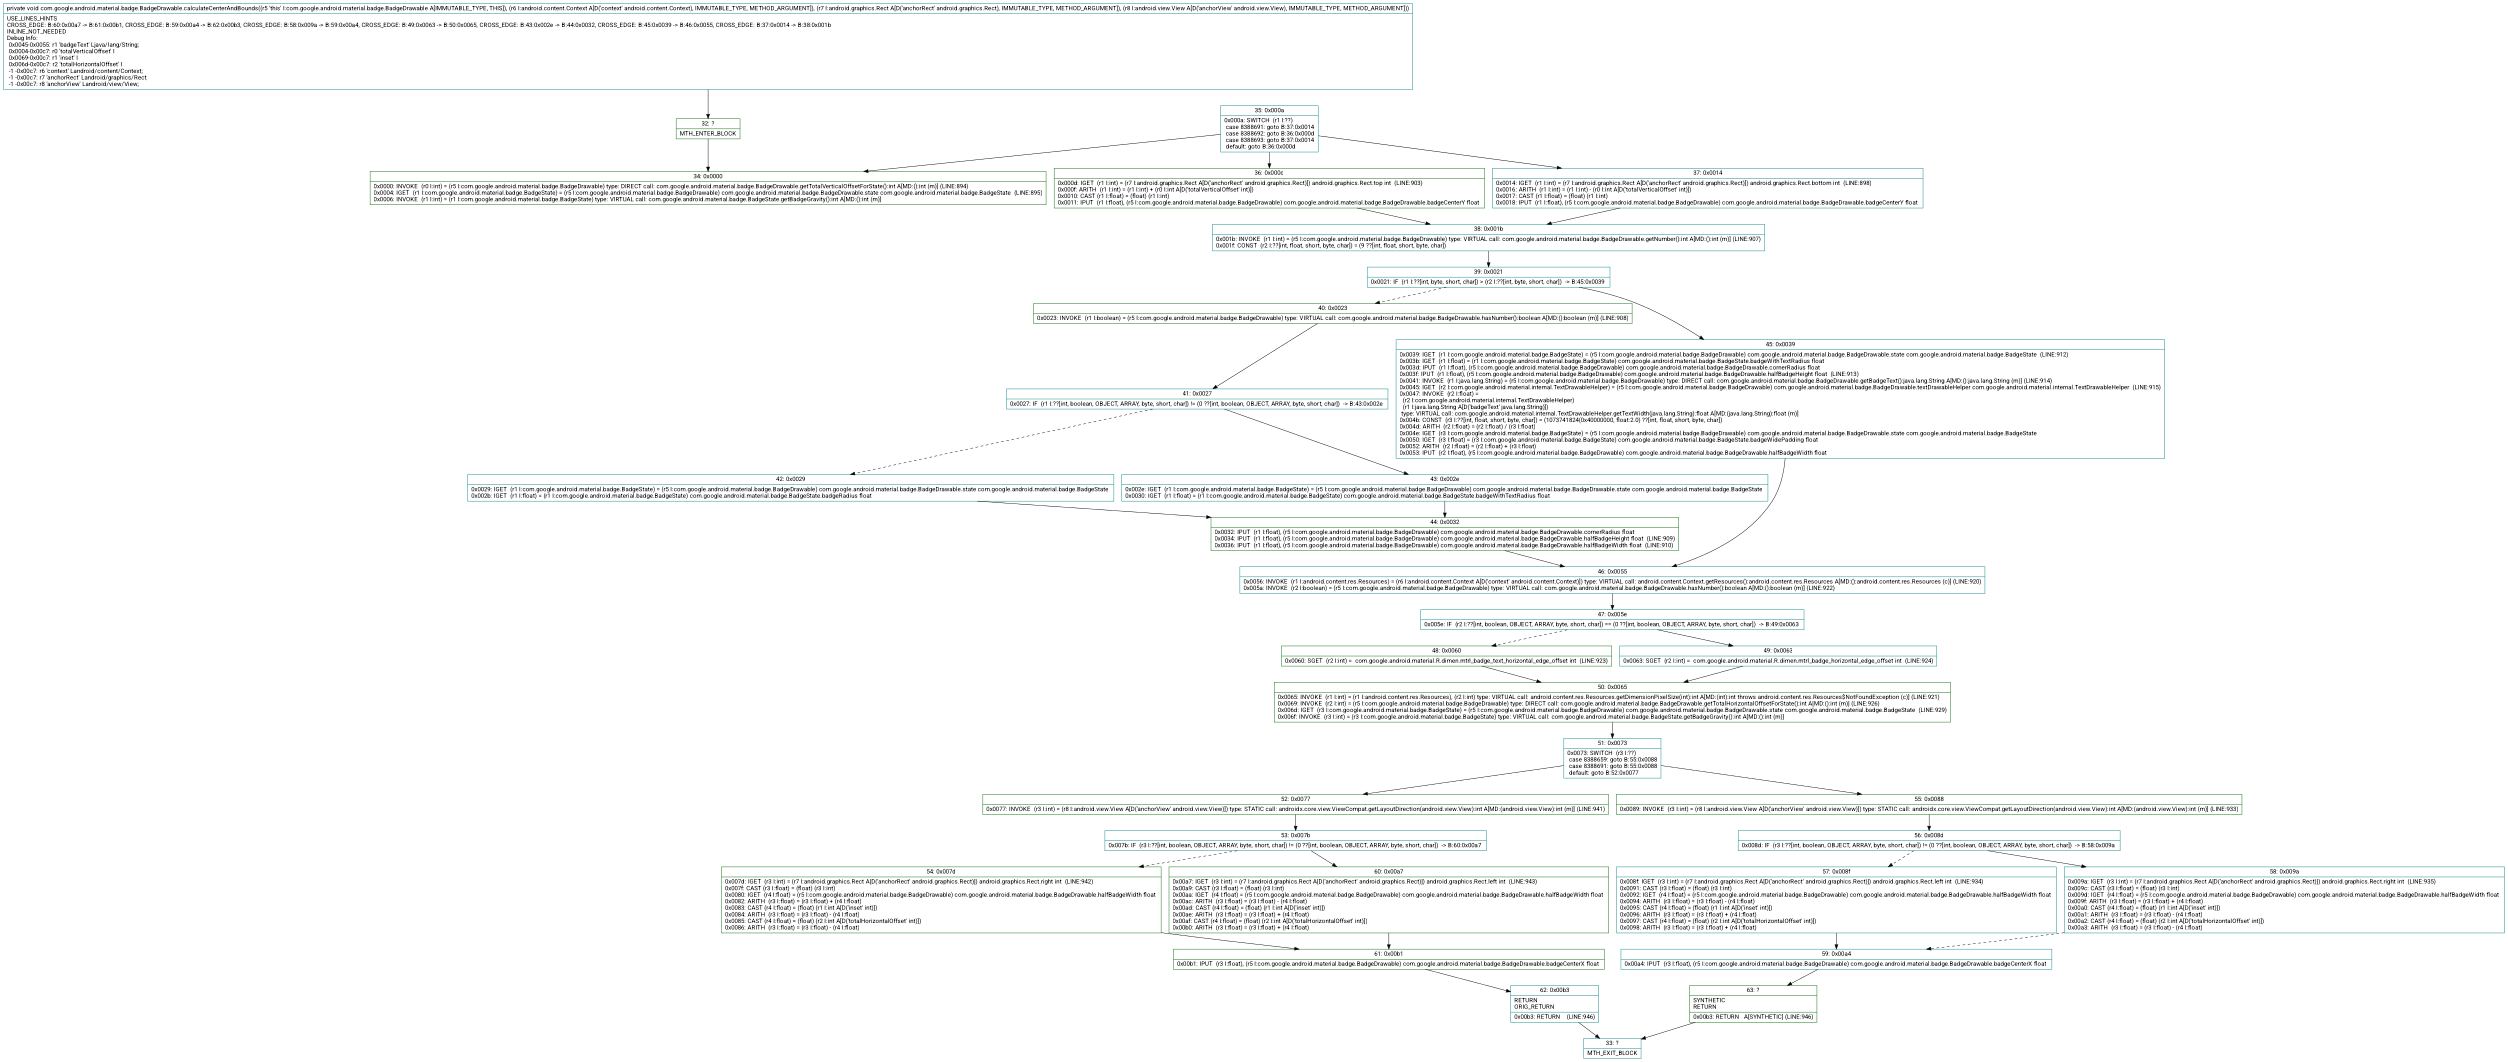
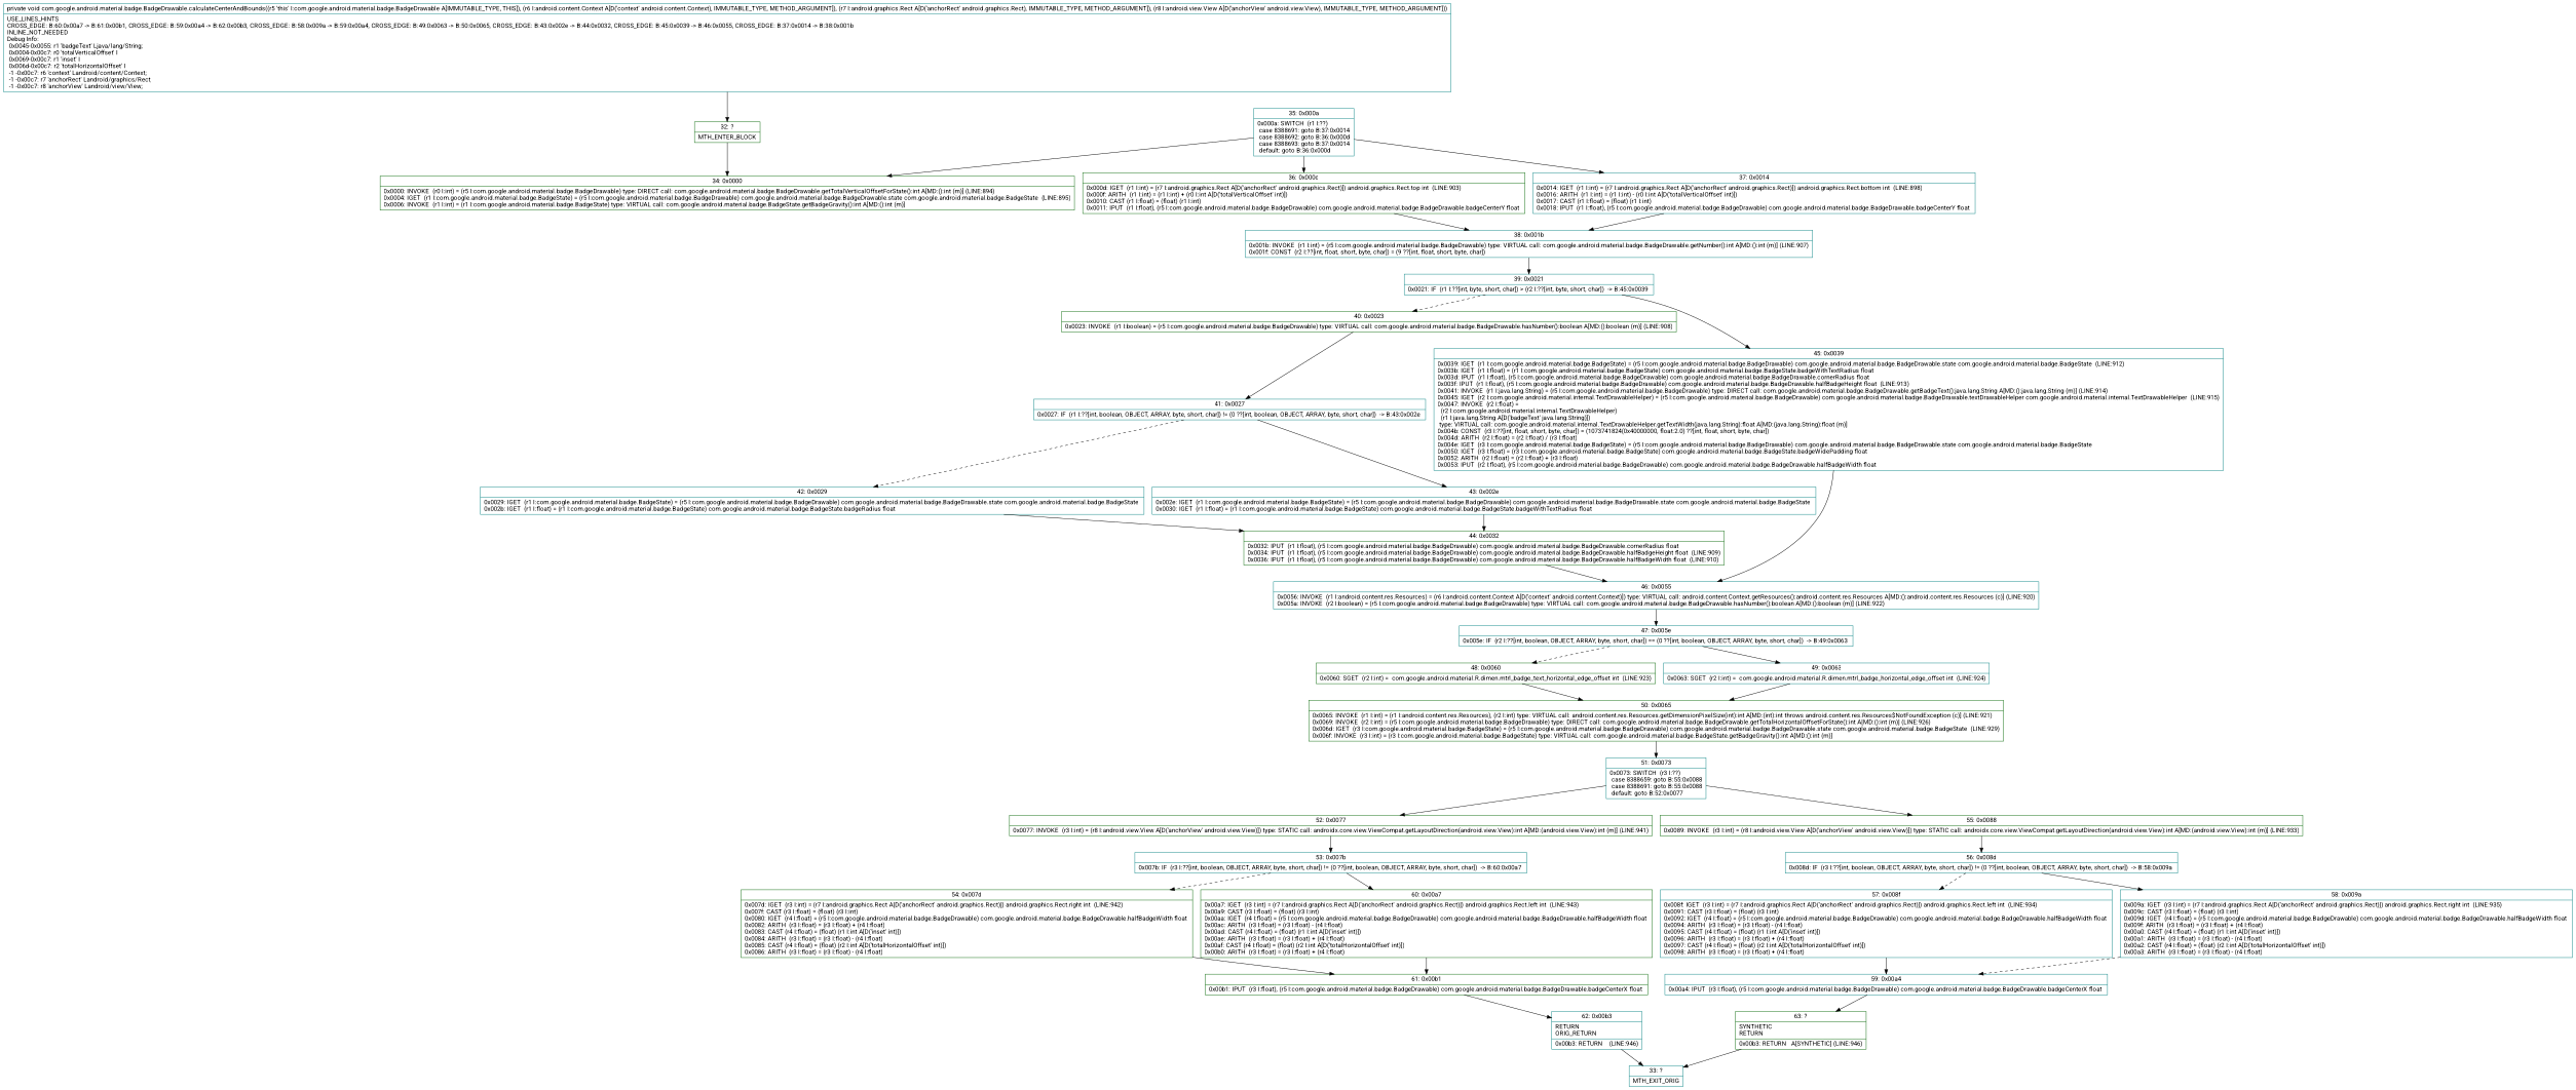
  digraph {
    fontname=Roboto
    node [color=teal fontname=Roboto shape=record]
    edge [fontname=Roboto]
    n1 [color=darkgreen label="{32\:\ ?|MTH_ENTER_BLOCK\l}"]
    n2 [color=darkgreen label="{34\:\ 0x0000|0x0000: INVOKE  (r0 I:int) = (r5 I:com.google.android.material.badge.BadgeDrawable) type: DIRECT call: com.google.android.material.badge.BadgeDrawable.getTotalVerticalOffsetForState():int A[MD:():int (m)] (LINE:894)\l0x0004: IGET  (r1 I:com.google.android.material.badge.BadgeState) = (r5 I:com.google.android.material.badge.BadgeDrawable) com.google.android.material.badge.BadgeDrawable.state com.google.android.material.badge.BadgeState  (LINE:895)\l0x0006: INVOKE  (r1 I:int) = (r1 I:com.google.android.material.badge.BadgeState) type: VIRTUAL call: com.google.android.material.badge.BadgeState.getBadgeGravity():int A[MD:():int (m)]\l}"]
    n3 [label="{35\:\ 0x000a|0x000a: SWITCH  (r1 I:??)\l case 8388691: goto B:37:0x0014\l case 8388692: goto B:36:0x000d\l case 8388693: goto B:37:0x0014\l default: goto B:36:0x000d \l}"]
    n4 [color=darkgreen label="{36\:\ 0x000d|0x000d: IGET  (r1 I:int) = (r7 I:android.graphics.Rect A[D('anchorRect' android.graphics.Rect)]) android.graphics.Rect.top int  (LINE:903)\l0x000f: ARITH  (r1 I:int) = (r1 I:int) + (r0 I:int A[D('totalVerticalOffset' int)]) \l0x0010: CAST (r1 I:float) = (float) (r1 I:int) \l0x0011: IPUT  (r1 I:float), (r5 I:com.google.android.material.badge.BadgeDrawable) com.google.android.material.badge.BadgeDrawable.badgeCenterY float \l}"]
    n5 [label="{37\:\ 0x0014|0x0014: IGET  (r1 I:int) = (r7 I:android.graphics.Rect A[D('anchorRect' android.graphics.Rect)]) android.graphics.Rect.bottom int  (LINE:898)\l0x0016: ARITH  (r1 I:int) = (r1 I:int) \- (r0 I:int A[D('totalVerticalOffset' int)]) \l0x0017: CAST (r1 I:float) = (float) (r1 I:int) \l0x0018: IPUT  (r1 I:float), (r5 I:com.google.android.material.badge.BadgeDrawable) com.google.android.material.badge.BadgeDrawable.badgeCenterY float \l}"]
    n6 [label="{38\:\ 0x001b|0x001b: INVOKE  (r1 I:int) = (r5 I:com.google.android.material.badge.BadgeDrawable) type: VIRTUAL call: com.google.android.material.badge.BadgeDrawable.getNumber():int A[MD:():int (m)] (LINE:907)\l0x001f: CONST  (r2 I:??[int, float, short, byte, char]) = (9 ??[int, float, short, byte, char]) \l}"]
    n7 [label="{39\:\ 0x0021|0x0021: IF  (r1 I:??[int, byte, short, char]) \> (r2 I:??[int, byte, short, char])  \-\> B:45:0x0039 \l}"]
    n8 [color=darkgreen label="{40\:\ 0x0023|0x0023: INVOKE  (r1 I:boolean) = (r5 I:com.google.android.material.badge.BadgeDrawable) type: VIRTUAL call: com.google.android.material.badge.BadgeDrawable.hasNumber():boolean A[MD:():boolean (m)] (LINE:908)\l}"]
    n9 [label="{45\:\ 0x0039|0x0039: IGET  (r1 I:com.google.android.material.badge.BadgeState) = (r5 I:com.google.android.material.badge.BadgeDrawable) com.google.android.material.badge.BadgeDrawable.state com.google.android.material.badge.BadgeState  (LINE:912)\l0x003b: IGET  (r1 I:float) = (r1 I:com.google.android.material.badge.BadgeState) com.google.android.material.badge.BadgeState.badgeWithTextRadius float \l0x003d: IPUT  (r1 I:float), (r5 I:com.google.android.material.badge.BadgeDrawable) com.google.android.material.badge.BadgeDrawable.cornerRadius float \l0x003f: IPUT  (r1 I:float), (r5 I:com.google.android.material.badge.BadgeDrawable) com.google.android.material.badge.BadgeDrawable.halfBadgeHeight float  (LINE:913)\l0x0041: INVOKE  (r1 I:java.lang.String) = (r5 I:com.google.android.material.badge.BadgeDrawable) type: DIRECT call: com.google.android.material.badge.BadgeDrawable.getBadgeText():java.lang.String A[MD:():java.lang.String (m)] (LINE:914)\l0x0045: IGET  (r2 I:com.google.android.material.internal.TextDrawableHelper) = (r5 I:com.google.android.material.badge.BadgeDrawable) com.google.android.material.badge.BadgeDrawable.textDrawableHelper com.google.android.material.internal.TextDrawableHelper  (LINE:915)\l0x0047: INVOKE  (r2 I:float) = \l  (r2 I:com.google.android.material.internal.TextDrawableHelper)\l  (r1 I:java.lang.String A[D('badgeText' java.lang.String)])\l type: VIRTUAL call: com.google.android.material.internal.TextDrawableHelper.getTextWidth(java.lang.String):float A[MD:(java.lang.String):float (m)]\l0x004b: CONST  (r3 I:??[int, float, short, byte, char]) = (1073741824(0x40000000, float:2.0) ??[int, float, short, byte, char]) \l0x004d: ARITH  (r2 I:float) = (r2 I:float) \/ (r3 I:float) \l0x004e: IGET  (r3 I:com.google.android.material.badge.BadgeState) = (r5 I:com.google.android.material.badge.BadgeDrawable) com.google.android.material.badge.BadgeDrawable.state com.google.android.material.badge.BadgeState \l0x0050: IGET  (r3 I:float) = (r3 I:com.google.android.material.badge.BadgeState) com.google.android.material.badge.BadgeState.badgeWidePadding float \l0x0052: ARITH  (r2 I:float) = (r2 I:float) + (r3 I:float) \l0x0053: IPUT  (r2 I:float), (r5 I:com.google.android.material.badge.BadgeDrawable) com.google.android.material.badge.BadgeDrawable.halfBadgeWidth float \l}"]
    n10 [label="{41\:\ 0x0027|0x0027: IF  (r1 I:??[int, boolean, OBJECT, ARRAY, byte, short, char]) != (0 ??[int, boolean, OBJECT, ARRAY, byte, short, char])  \-\> B:43:0x002e \l}"]
    n11 [label="{46\:\ 0x0055|0x0056: INVOKE  (r1 I:android.content.res.Resources) = (r6 I:android.content.Context A[D('context' android.content.Context)]) type: VIRTUAL call: android.content.Context.getResources():android.content.res.Resources A[MD:():android.content.res.Resources (c)] (LINE:920)\l0x005a: INVOKE  (r2 I:boolean) = (r5 I:com.google.android.material.badge.BadgeDrawable) type: VIRTUAL call: com.google.android.material.badge.BadgeDrawable.hasNumber():boolean A[MD:():boolean (m)] (LINE:922)\l}"]
    n12 [label="{42\:\ 0x0029|0x0029: IGET  (r1 I:com.google.android.material.badge.BadgeState) = (r5 I:com.google.android.material.badge.BadgeDrawable) com.google.android.material.badge.BadgeDrawable.state com.google.android.material.badge.BadgeState \l0x002b: IGET  (r1 I:float) = (r1 I:com.google.android.material.badge.BadgeState) com.google.android.material.badge.BadgeState.badgeRadius float \l}"]
    n13 [label="{43\:\ 0x002e|0x002e: IGET  (r1 I:com.google.android.material.badge.BadgeState) = (r5 I:com.google.android.material.badge.BadgeDrawable) com.google.android.material.badge.BadgeDrawable.state com.google.android.material.badge.BadgeState \l0x0030: IGET  (r1 I:float) = (r1 I:com.google.android.material.badge.BadgeState) com.google.android.material.badge.BadgeState.badgeWithTextRadius float \l}"]
    n14 [color=darkgreen label="{44\:\ 0x0032|0x0032: IPUT  (r1 I:float), (r5 I:com.google.android.material.badge.BadgeDrawable) com.google.android.material.badge.BadgeDrawable.cornerRadius float \l0x0034: IPUT  (r1 I:float), (r5 I:com.google.android.material.badge.BadgeDrawable) com.google.android.material.badge.BadgeDrawable.halfBadgeHeight float  (LINE:909)\l0x0036: IPUT  (r1 I:float), (r5 I:com.google.android.material.badge.BadgeDrawable) com.google.android.material.badge.BadgeDrawable.halfBadgeWidth float  (LINE:910)\l}"]
    n15 [label="{47\:\ 0x005e|0x005e: IF  (r2 I:??[int, boolean, OBJECT, ARRAY, byte, short, char]) == (0 ??[int, boolean, OBJECT, ARRAY, byte, short, char])  \-\> B:49:0x0063 \l}"]
    n16 [color=darkgreen label="{48\:\ 0x0060|0x0060: SGET  (r2 I:int) =  com.google.android.material.R.dimen.mtrl_badge_text_horizontal_edge_offset int  (LINE:923)\l}"]
    n17 [label="{49\:\ 0x0063|0x0063: SGET  (r2 I:int) =  com.google.android.material.R.dimen.mtrl_badge_horizontal_edge_offset int  (LINE:924)\l}"]
    n18 [color=darkgreen label="{50\:\ 0x0065|0x0065: INVOKE  (r1 I:int) = (r1 I:android.content.res.Resources), (r2 I:int) type: VIRTUAL call: android.content.res.Resources.getDimensionPixelSize(int):int A[MD:(int):int throws android.content.res.Resources$NotFoundException (c)] (LINE:921)\l0x0069: INVOKE  (r2 I:int) = (r5 I:com.google.android.material.badge.BadgeDrawable) type: DIRECT call: com.google.android.material.badge.BadgeDrawable.getTotalHorizontalOffsetForState():int A[MD:():int (m)] (LINE:926)\l0x006d: IGET  (r3 I:com.google.android.material.badge.BadgeState) = (r5 I:com.google.android.material.badge.BadgeDrawable) com.google.android.material.badge.BadgeDrawable.state com.google.android.material.badge.BadgeState  (LINE:929)\l0x006f: INVOKE  (r3 I:int) = (r3 I:com.google.android.material.badge.BadgeState) type: VIRTUAL call: com.google.android.material.badge.BadgeState.getBadgeGravity():int A[MD:():int (m)]\l}"]
    n19 [label="{51\:\ 0x0073|0x0073: SWITCH  (r3 I:??)\l case 8388659: goto B:55:0x0088\l case 8388691: goto B:55:0x0088\l default: goto B:52:0x0077 \l}"]
    n20 [color=darkgreen label="{52\:\ 0x0077|0x0077: INVOKE  (r3 I:int) = (r8 I:android.view.View A[D('anchorView' android.view.View)]) type: STATIC call: androidx.core.view.ViewCompat.getLayoutDirection(android.view.View):int A[MD:(android.view.View):int (m)] (LINE:941)\l}"]
    n21 [color=darkgreen label="{55\:\ 0x0088|0x0089: INVOKE  (r3 I:int) = (r8 I:android.view.View A[D('anchorView' android.view.View)]) type: STATIC call: androidx.core.view.ViewCompat.getLayoutDirection(android.view.View):int A[MD:(android.view.View):int (m)] (LINE:933)\l}"]
    n22 [label="{53\:\ 0x007b|0x007b: IF  (r3 I:??[int, boolean, OBJECT, ARRAY, byte, short, char]) != (0 ??[int, boolean, OBJECT, ARRAY, byte, short, char])  \-\> B:60:0x00a7 \l}"]
    n23 [label="{56\:\ 0x008d|0x008d: IF  (r3 I:??[int, boolean, OBJECT, ARRAY, byte, short, char]) != (0 ??[int, boolean, OBJECT, ARRAY, byte, short, char])  \-\> B:58:0x009a \l}"]
    n24 [color=darkgreen label="{54\:\ 0x007d|0x007d: IGET  (r3 I:int) = (r7 I:android.graphics.Rect A[D('anchorRect' android.graphics.Rect)]) android.graphics.Rect.right int  (LINE:942)\l0x007f: CAST (r3 I:float) = (float) (r3 I:int) \l0x0080: IGET  (r4 I:float) = (r5 I:com.google.android.material.badge.BadgeDrawable) com.google.android.material.badge.BadgeDrawable.halfBadgeWidth float \l0x0082: ARITH  (r3 I:float) = (r3 I:float) + (r4 I:float) \l0x0083: CAST (r4 I:float) = (float) (r1 I:int A[D('inset' int)]) \l0x0084: ARITH  (r3 I:float) = (r3 I:float) \- (r4 I:float) \l0x0085: CAST (r4 I:float) = (float) (r2 I:int A[D('totalHorizontalOffset' int)]) \l0x0086: ARITH  (r3 I:float) = (r3 I:float) \- (r4 I:float) \l}"]
    n25 [color=darkgreen label="{60\:\ 0x00a7|0x00a7: IGET  (r3 I:int) = (r7 I:android.graphics.Rect A[D('anchorRect' android.graphics.Rect)]) android.graphics.Rect.left int  (LINE:943)\l0x00a9: CAST (r3 I:float) = (float) (r3 I:int) \l0x00aa: IGET  (r4 I:float) = (r5 I:com.google.android.material.badge.BadgeDrawable) com.google.android.material.badge.BadgeDrawable.halfBadgeWidth float \l0x00ac: ARITH  (r3 I:float) = (r3 I:float) \- (r4 I:float) \l0x00ad: CAST (r4 I:float) = (float) (r1 I:int A[D('inset' int)]) \l0x00ae: ARITH  (r3 I:float) = (r3 I:float) + (r4 I:float) \l0x00af: CAST (r4 I:float) = (float) (r2 I:int A[D('totalHorizontalOffset' int)]) \l0x00b0: ARITH  (r3 I:float) = (r3 I:float) + (r4 I:float) \l}"]
    n26 [color=darkgreen label="{61\:\ 0x00b1|0x00b1: IPUT  (r3 I:float), (r5 I:com.google.android.material.badge.BadgeDrawable) com.google.android.material.badge.BadgeDrawable.badgeCenterX float \l}"]
    n27 [label="{62\:\ 0x00b3|RETURN\lORIG_RETURN\l|0x00b3: RETURN    (LINE:946)\l}"]
-   n28 [label="{33\:\ ?|MTH_EXIT_BLOCK\l}"]
+   n28 [label="{33\:\ ?|MTH_EXIT_ORIG\l}"]
    n29 [label="{57\:\ 0x008f|0x008f: IGET  (r3 I:int) = (r7 I:android.graphics.Rect A[D('anchorRect' android.graphics.Rect)]) android.graphics.Rect.left int  (LINE:934)\l0x0091: CAST (r3 I:float) = (float) (r3 I:int) \l0x0092: IGET  (r4 I:float) = (r5 I:com.google.android.material.badge.BadgeDrawable) com.google.android.material.badge.BadgeDrawable.halfBadgeWidth float \l0x0094: ARITH  (r3 I:float) = (r3 I:float) \- (r4 I:float) \l0x0095: CAST (r4 I:float) = (float) (r1 I:int A[D('inset' int)]) \l0x0096: ARITH  (r3 I:float) = (r3 I:float) + (r4 I:float) \l0x0097: CAST (r4 I:float) = (float) (r2 I:int A[D('totalHorizontalOffset' int)]) \l0x0098: ARITH  (r3 I:float) = (r3 I:float) + (r4 I:float) \l}"]
    n30 [label="{58\:\ 0x009a|0x009a: IGET  (r3 I:int) = (r7 I:android.graphics.Rect A[D('anchorRect' android.graphics.Rect)]) android.graphics.Rect.right int  (LINE:935)\l0x009c: CAST (r3 I:float) = (float) (r3 I:int) \l0x009d: IGET  (r4 I:float) = (r5 I:com.google.android.material.badge.BadgeDrawable) com.google.android.material.badge.BadgeDrawable.halfBadgeWidth float \l0x009f: ARITH  (r3 I:float) = (r3 I:float) + (r4 I:float) \l0x00a0: CAST (r4 I:float) = (float) (r1 I:int A[D('inset' int)]) \l0x00a1: ARITH  (r3 I:float) = (r3 I:float) \- (r4 I:float) \l0x00a2: CAST (r4 I:float) = (float) (r2 I:int A[D('totalHorizontalOffset' int)]) \l0x00a3: ARITH  (r3 I:float) = (r3 I:float) \- (r4 I:float) \l}"]
    n31 [label="{59\:\ 0x00a4|0x00a4: IPUT  (r3 I:float), (r5 I:com.google.android.material.badge.BadgeDrawable) com.google.android.material.badge.BadgeDrawable.badgeCenterX float \l}"]
    n32 [color=darkgreen label="{63\:\ ?|SYNTHETIC\lRETURN\l|0x00b3: RETURN   A[SYNTHETIC] (LINE:946)\l}"]
    n33 [label="{private void com.google.android.material.badge.BadgeDrawable.calculateCenterAndBounds((r5 'this' I:com.google.android.material.badge.BadgeDrawable A[IMMUTABLE_TYPE, THIS]), (r6 I:android.content.Context A[D('context' android.content.Context), IMMUTABLE_TYPE, METHOD_ARGUMENT]), (r7 I:android.graphics.Rect A[D('anchorRect' android.graphics.Rect), IMMUTABLE_TYPE, METHOD_ARGUMENT]), (r8 I:android.view.View A[D('anchorView' android.view.View), IMMUTABLE_TYPE, METHOD_ARGUMENT]))  | USE_LINES_HINTS\lCROSS_EDGE: B:60:0x00a7 \-\> B:61:0x00b1, CROSS_EDGE: B:59:0x00a4 \-\> B:62:0x00b3, CROSS_EDGE: B:58:0x009a \-\> B:59:0x00a4, CROSS_EDGE: B:49:0x0063 \-\> B:50:0x0065, CROSS_EDGE: B:43:0x002e \-\> B:44:0x0032, CROSS_EDGE: B:45:0x0039 \-\> B:46:0x0055, CROSS_EDGE: B:37:0x0014 \-\> B:38:0x001b\lINLINE_NOT_NEEDED\lDebug Info:\l  0x0045\-0x0055: r1 'badgeText' Ljava\/lang\/String;\l  0x0004\-0x00c7: r0 'totalVerticalOffset' I\l  0x0069\-0x00c7: r1 'inset' I\l  0x006d\-0x00c7: r2 'totalHorizontalOffset' I\l  \-1 \-0x00c7: r6 'context' Landroid\/content\/Context;\l  \-1 \-0x00c7: r7 'anchorRect' Landroid\/graphics\/Rect;\l  \-1 \-0x00c7: r8 'anchorView' Landroid\/view\/View;\l}"]
    n1 -> n2
    n3 -> n2
    n3 -> n4
    n3 -> n5
    n4 -> n6
    n5 -> n6
    n6 -> n7
    n7 -> n8 [style=dashed]
    n7 -> n9
    n8 -> n10
    n9 -> n11
    n10 -> n12 [style=dashed]
    n10 -> n13
    n11 -> n15
    n12 -> n14
    n13 -> n14
    n14 -> n11
    n15 -> n16 [style=dashed]
    n15 -> n17
    n16 -> n18
    n17 -> n18
    n18 -> n19
    n19 -> n20
    n19 -> n21
    n20 -> n22
    n21 -> n23
    n22 -> n24 [style=dashed]
    n22 -> n25
    n23 -> n29 [style=dashed]
    n23 -> n30
    n24 -> n26
    n25 -> n26
    n26 -> n27
    n27 -> n28
    n29 -> n31
    n30 -> n31 [style=dashed]
    n31 -> n32
    n32 -> n28
    n33 -> n1
  }
